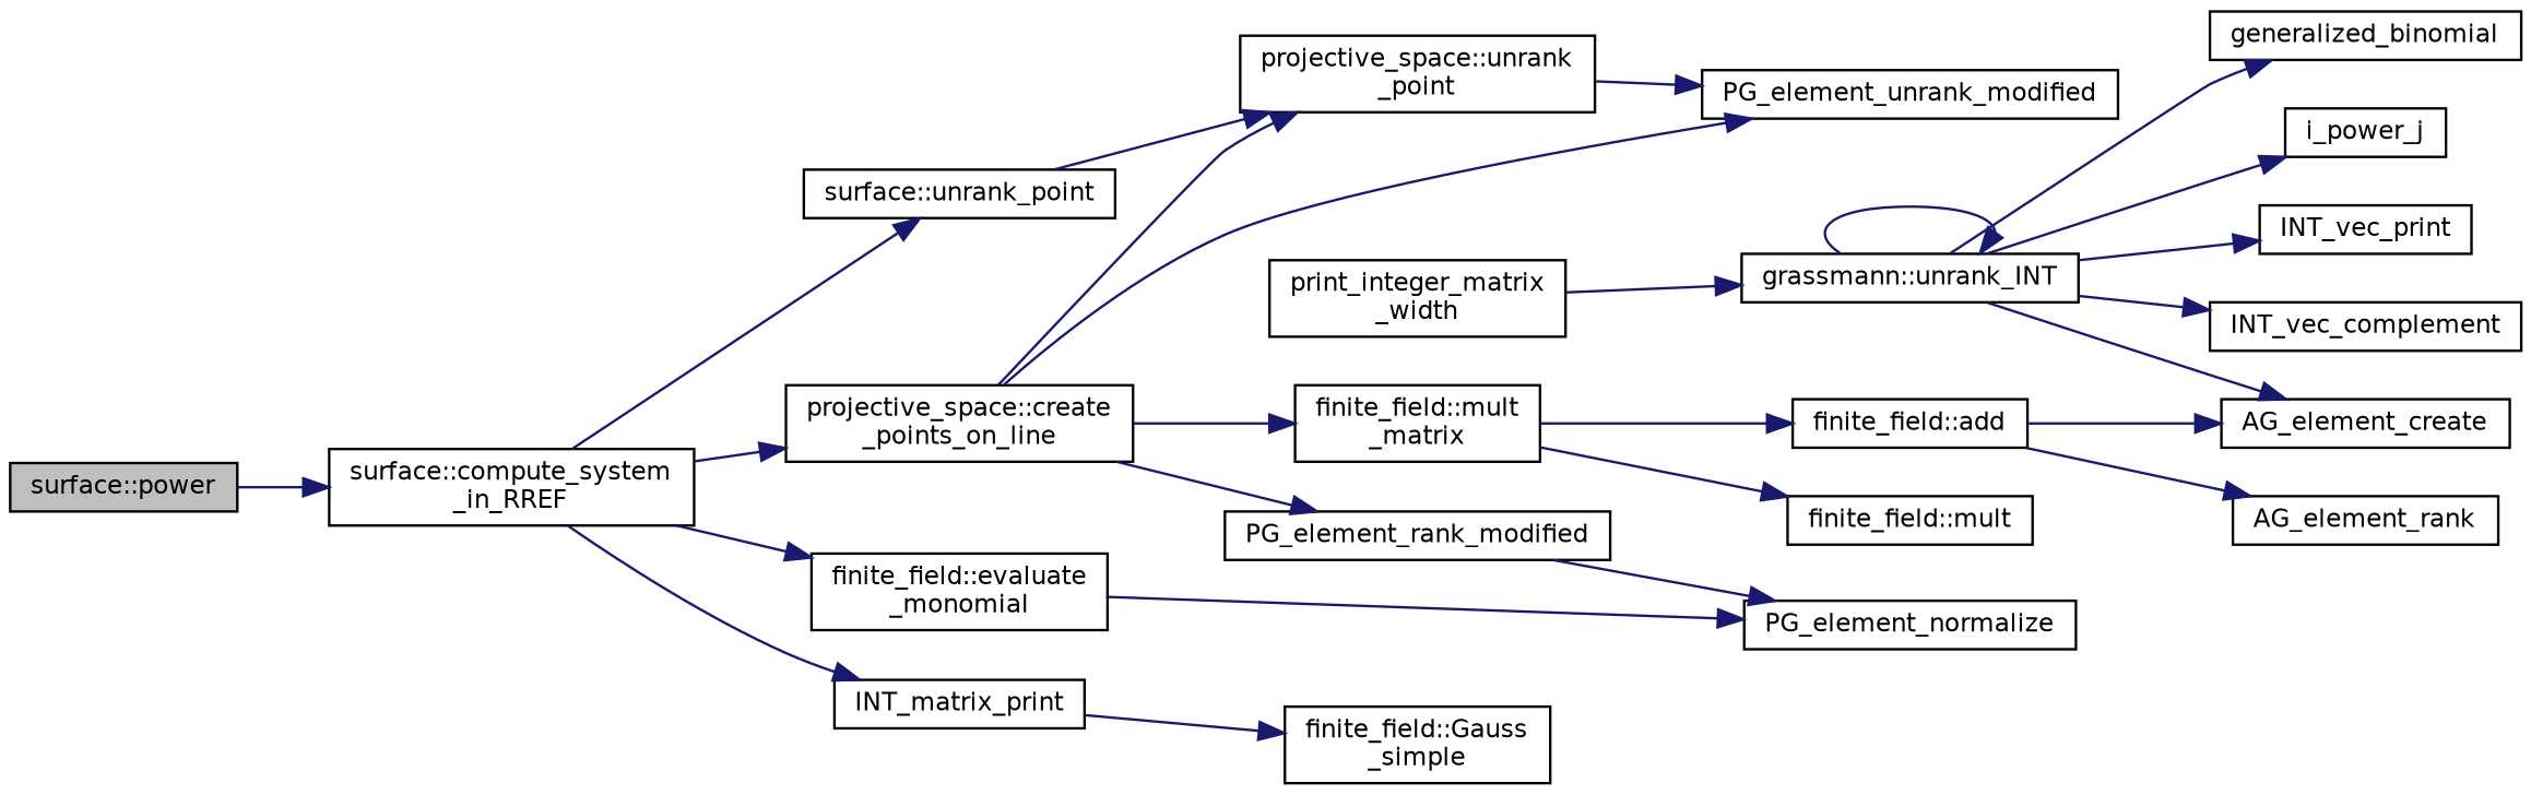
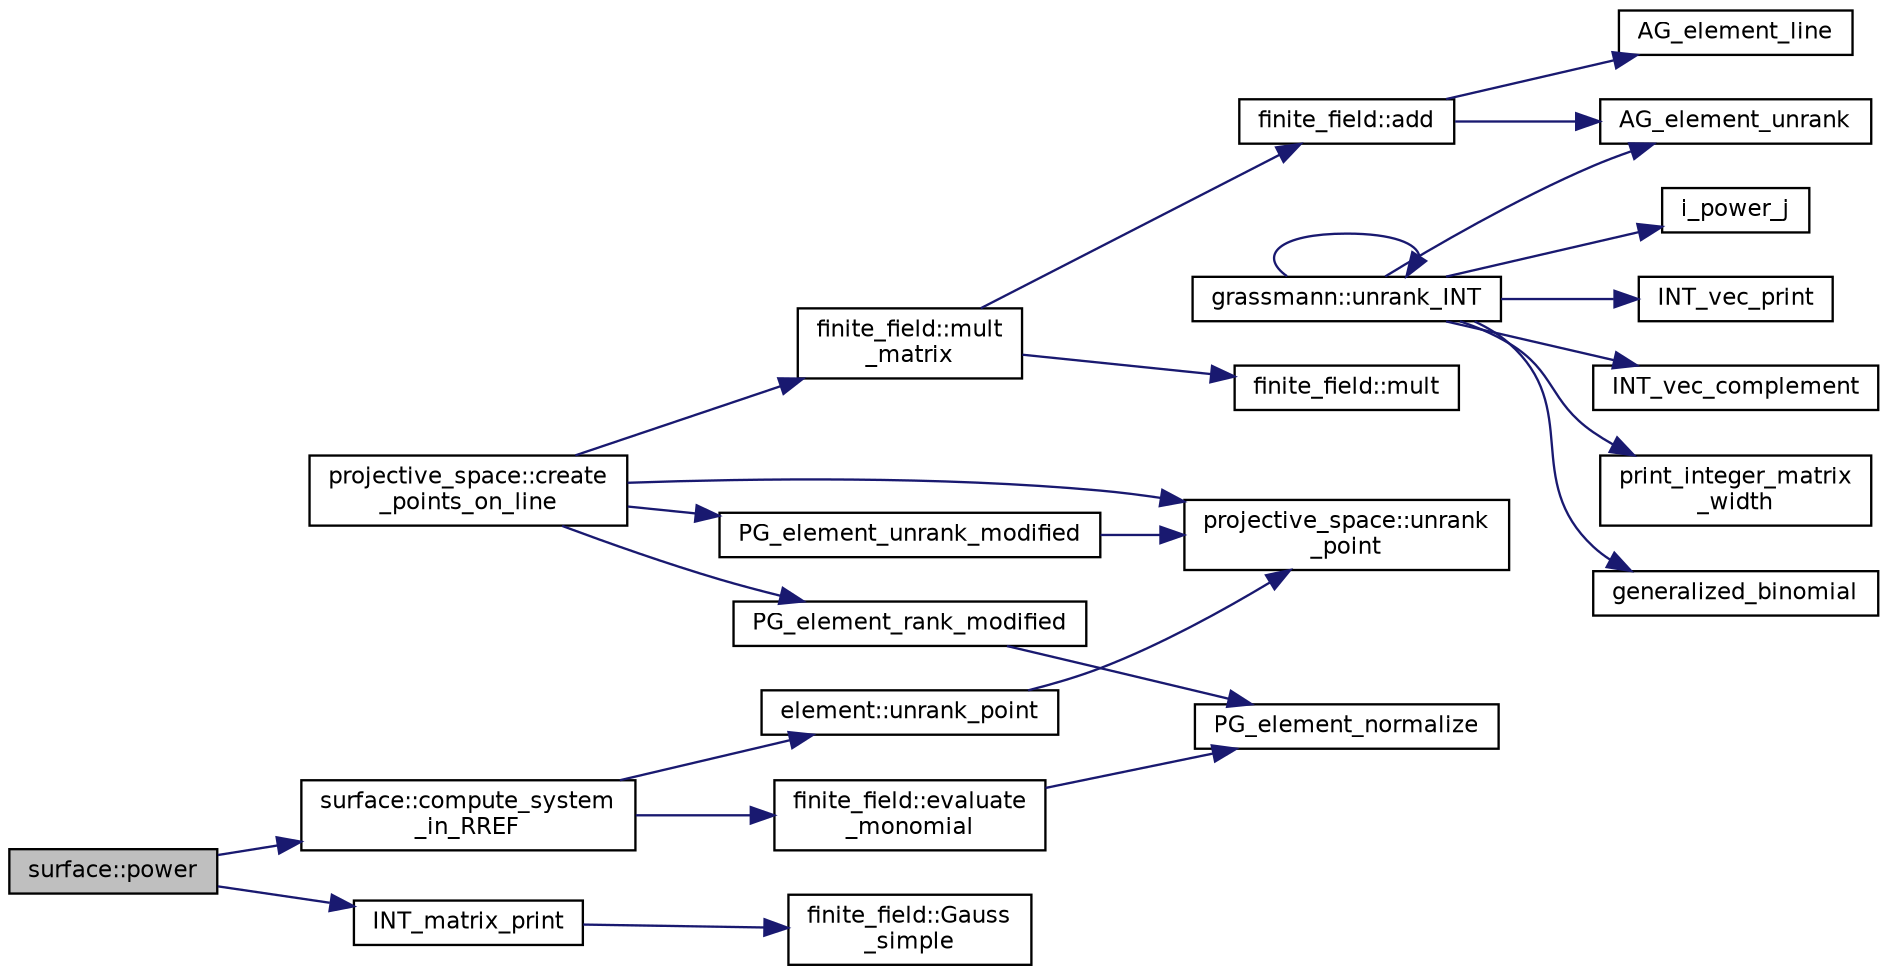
  digraph {
    rankdir=LR
    node [color=black fillcolor=white fontname=Helvetica fontsize=10 shape=record style=filled]
    edge [color=midnightblue fontname=Helvetica fontsize=10 labelfontname=Helvetica labelfontsize=10 style=solid]
    n1 [fillcolor=grey75 fontcolor=black height=0.2 label="surface::power" width=0.4]
    n2 [height=0.2 label="surface::compute_system\l_in_RREF" width=0.4]
    n3 [height=0.2 label="projective_space::create\l_points_on_line" width=0.4]
    n4 [height=0.2 label=INT_matrix_print width=0.4]
-   n5 [height=0.2 label="surface::unrank_point" width=0.4]
+   n5 [height=0.2 label="element::unrank_point" width=0.4]
    n6 [height=0.2 label="finite_field::evaluate\l_monomial" width=0.4]
    n7 [height=0.2 label=PG_element_unrank_modified width=0.4]
    n8 [height=0.2 label="finite_field::mult\l_matrix" width=0.4]
    n9 [height=0.2 label=PG_element_rank_modified width=0.4]
    n10 [height=0.2 label="projective_space::unrank\l_point" width=0.4]
    n11 [height=0.2 label="finite_field::Gauss\l_simple" width=0.4]
    n12 [height=0.2 label=PG_element_normalize width=0.4]
    n13 [height=0.2 label="grassmann::unrank_INT" width=0.4]
    n14 [height=0.2 label=generalized_binomial width=0.4]
    n15 [height=0.2 label=i_power_j width=0.4]
-   n16 [height=0.2 label=AG_element_create width=0.4]
+   n16 [height=0.2 label=AG_element_unrank width=0.4]
    n17 [height=0.2 label=INT_vec_print width=0.4]
    n18 [height=0.2 label=INT_vec_complement width=0.4]
    n19 [height=0.2 label="print_integer_matrix\l_width" width=0.4]
    n20 [height=0.2 label="finite_field::add" width=0.4]
    n21 [height=0.2 label="finite_field::mult" width=0.4]
-   n22 [height=0.2 label=AG_element_rank width=0.4]
+   n22 [height=0.2 label=AG_element_line width=0.4]
    n1 -> n2
-   n2 -> n3
-   n2 -> n4
+   n1 -> n4
    n2 -> n5
    n2 -> n6
    n3 -> n7
    n3 -> n8
    n3 -> n9
    n3 -> n10
    n4 -> n11
    n5 -> n10
    n6 -> n12
    n8 -> n20
    n8 -> n21
    n9 -> n12
-   n10 -> n7
+   n7 -> n10
    n13 -> n13
    n13 -> n14
    n13 -> n15
    n13 -> n16
    n13 -> n17
    n13 -> n18
-   n19 -> n13
+   n13 -> n19
    n20 -> n16
    n20 -> n22
  }
